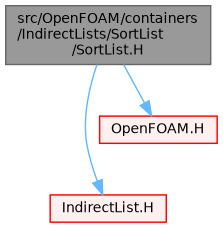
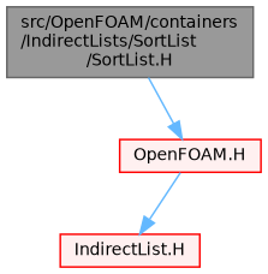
  digraph {
    node [color=red fillcolor="#FFF0F0" fontname=Helvetica fontsize=10 shape=box style=filled]
    edge [color=steelblue1 fontname=Helvetica fontsize=10 labelfontname=Helvetica labelfontsize=10 style=solid]
    n1 [color=gray40 fillcolor=grey60 fontcolor=black height=0.2 label="src/OpenFOAM/containers\l/IndirectLists/SortList\l/SortList.H" width=0.4]
    n2 [height=0.2 label="IndirectList.H" width=0.4]
    n3 [height=0.2 label="OpenFOAM.H" width=0.4]
-   n1 -> n2
+   n3 -> n2
    n1 -> n3
  }
